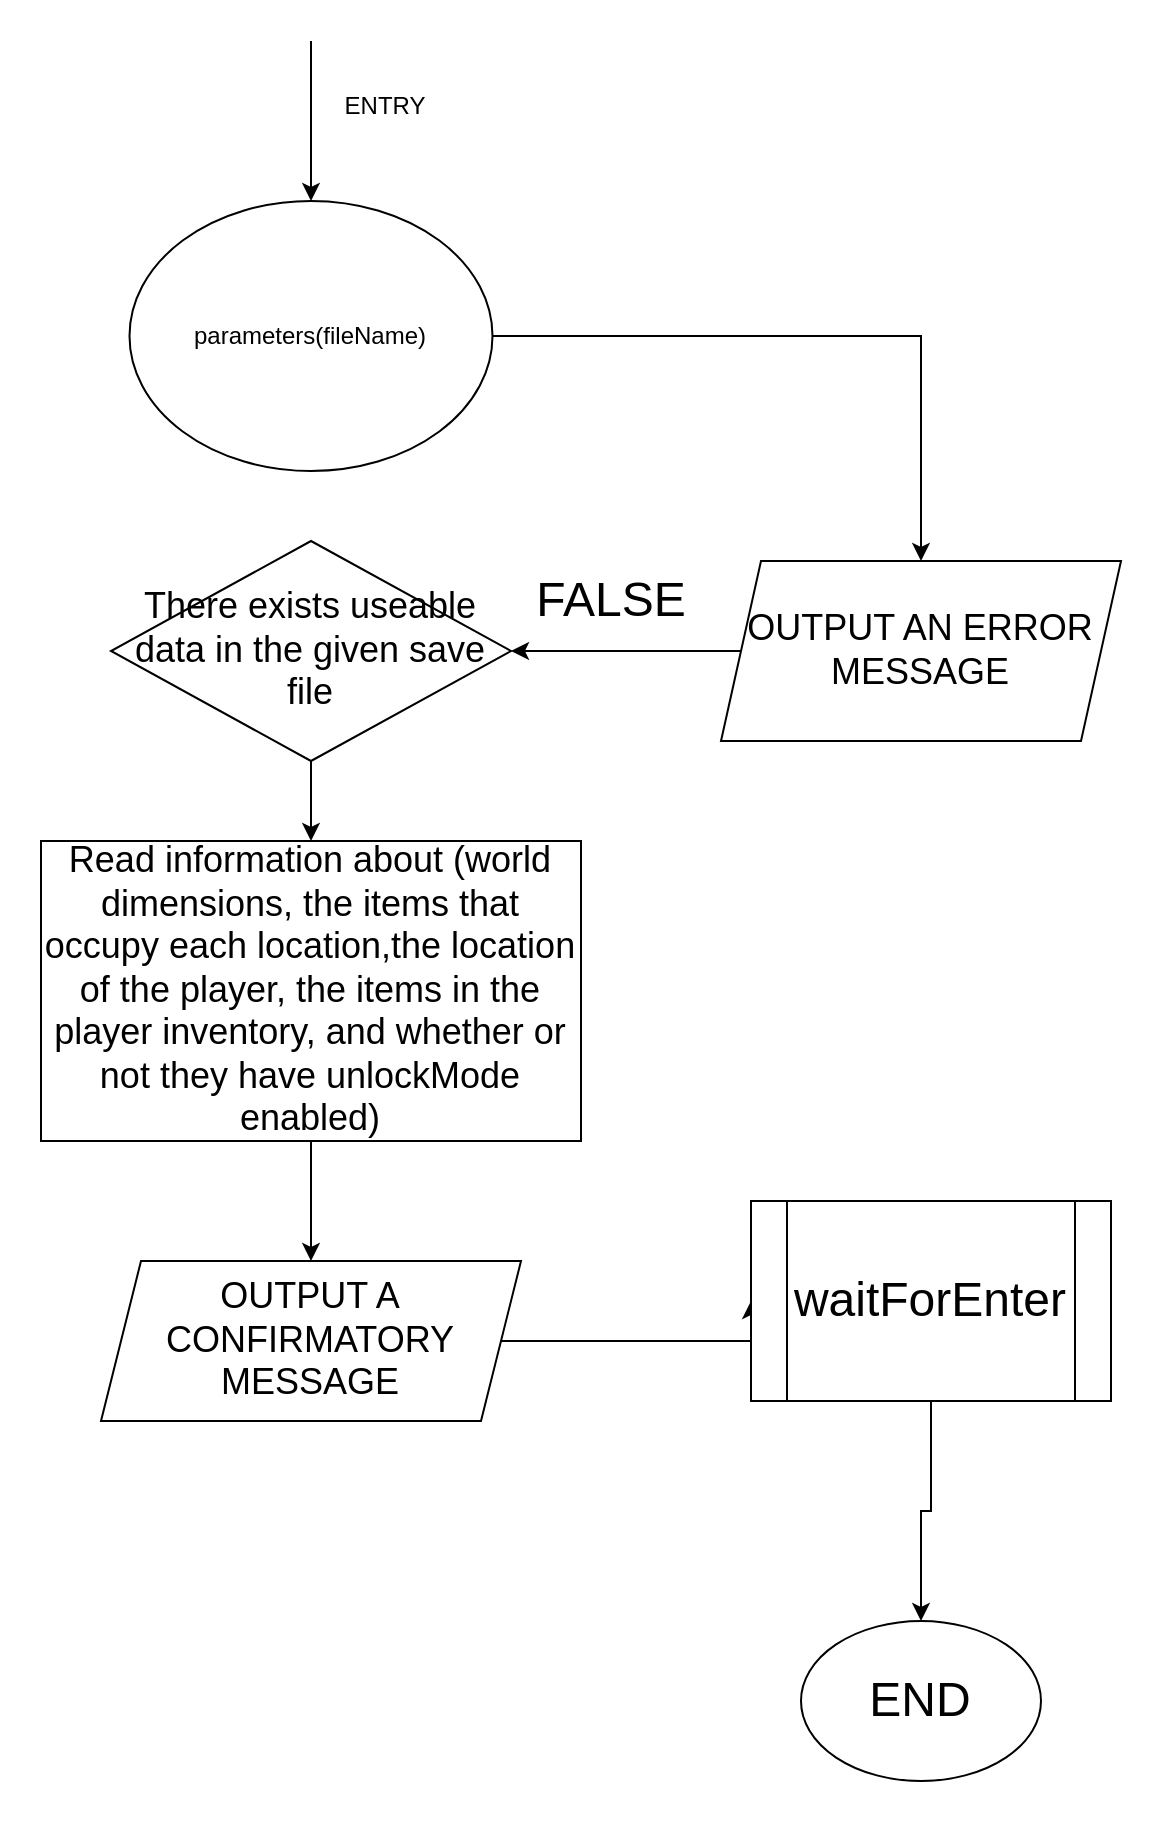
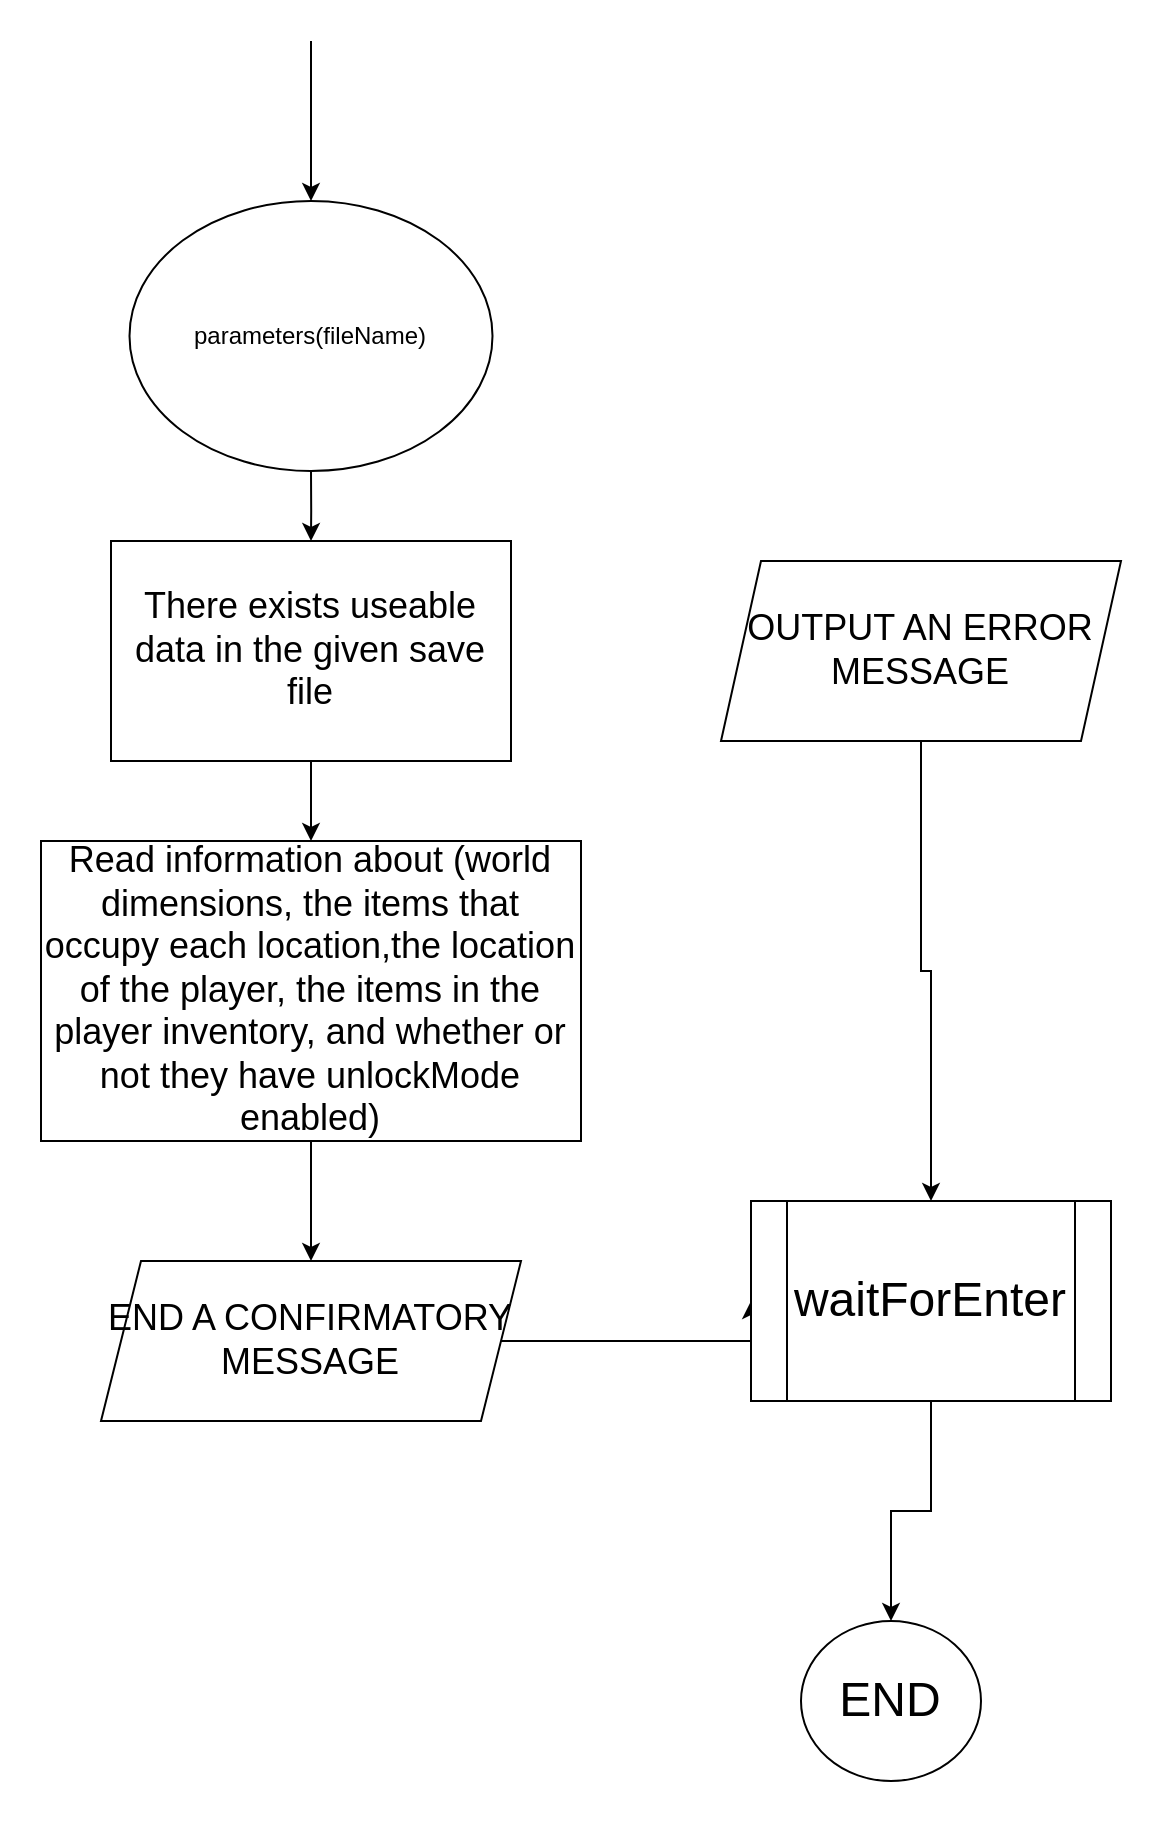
  <mxCell id="0" />
  <mxCell id="1" parent="0" />
- <mxCell id="2" value="ENTRY" style="text;html=1;align=center;verticalAlign=middle;resizable=0;points=[];autosize=1;strokeColor=none;fillColor=none;" vertex="1" parent="1"><mxGeometry x="157" y="38" width="70" height="30" as="geometry" /></mxCell>
  <mxCell id="3" value="" style="edgeStyle=orthogonalEdgeStyle;rounded=0;orthogonalLoop=1;jettySize=auto;html=1;" edge="1" parent="1" source="4" target="6"><mxGeometry relative="1" as="geometry" /></mxCell>
- <mxCell id="4" value="&lt;font style=&quot;font-size: 18px;&quot;&gt;There exists useable data in the given save file&lt;/font&gt;" style="rhombus;whiteSpace=wrap;html=1;" vertex="1" parent="1"><mxGeometry x="55" y="270" width="200" height="110" as="geometry" /></mxCell>
+ <mxCell id="4" value="&lt;font style=&quot;font-size: 18px;&quot;&gt;There exists useable data in the given save file&lt;/font&gt;" style="whiteSpace=wrap;html=1;rounded=0;" vertex="1" parent="1"><mxGeometry x="55" y="270" width="200" height="110" as="geometry" /></mxCell>
  <mxCell id="5" value="" style="edgeStyle=orthogonalEdgeStyle;rounded=0;orthogonalLoop=1;jettySize=auto;html=1;" edge="1" parent="1" source="6" target="8"><mxGeometry relative="1" as="geometry" /></mxCell>
  <mxCell id="6" value="&lt;font style=&quot;font-size: 18px;&quot;&gt;Read information about (world dimensions, the items that occupy each location,the location of the player, the items in the player inventory, and whether or not they have unlockMode enabled)&lt;/font&gt;" style="rounded=0;whiteSpace=wrap;html=1;" vertex="1" parent="1"><mxGeometry x="20" y="420" width="270" height="150" as="geometry" /></mxCell>
  <mxCell id="7" value="" style="edgeStyle=orthogonalEdgeStyle;rounded=0;orthogonalLoop=1;jettySize=auto;html=1;entryX=0;entryY=0.5;entryDx=0;entryDy=0;" edge="1" parent="1" source="8" target="16"><mxGeometry relative="1" as="geometry"><mxPoint x="370" y="660" as="targetPoint" /><Array as="points"><mxPoint x="340" y="670" /><mxPoint x="340" y="670" /></Array></mxGeometry></mxCell>
- <mxCell id="8" value="&lt;font style=&quot;font-size: 18px;&quot;&gt;OUTPUT A CONFIRMATORY MESSAGE&lt;/font&gt;" style="shape=parallelogram;perimeter=parallelogramPerimeter;whiteSpace=wrap;html=1;fixedSize=1;" vertex="1" parent="1"><mxGeometry x="50" y="630" width="210" height="80" as="geometry" /></mxCell>
- <mxCell id="9" value="" style="edgeStyle=orthogonalEdgeStyle;rounded=0;orthogonalLoop=1;jettySize=auto;html=1;" edge="1" parent="1" source="10" target="13"><mxGeometry relative="1" as="geometry" /></mxCell>
+ <mxCell id="8" value="&lt;font style=&quot;font-size: 18px;&quot;&gt;END A CONFIRMATORY MESSAGE&lt;/font&gt;" style="shape=parallelogram;perimeter=parallelogramPerimeter;whiteSpace=wrap;html=1;fixedSize=1;" vertex="1" parent="1"><mxGeometry x="50" y="630" width="210" height="80" as="geometry" /></mxCell>
+ <mxCell id="9" value="" style="edgeStyle=orthogonalEdgeStyle;rounded=0;orthogonalLoop=1;jettySize=auto;html=1;" edge="1" parent="1" source="10" target="4"><mxGeometry relative="1" as="geometry" /></mxCell>
  <mxCell id="10" value="parameters(fileName)" style="ellipse;whiteSpace=wrap;html=1;" vertex="1" parent="1"><mxGeometry x="64.25" y="100" width="181.5" height="135" as="geometry" /></mxCell>
  <mxCell id="11" value="" style="endArrow=classic;html=1;rounded=0;entryX=0.5;entryY=0;entryDx=0;entryDy=0;" edge="1" parent="1" target="10"><mxGeometry width="50" height="50" relative="1" as="geometry"><mxPoint x="155" y="20" as="sourcePoint" /><mxPoint x="310" y="300" as="targetPoint" /></mxGeometry></mxCell>
- <mxCell id="12" style="edgeStyle=orthogonalEdgeStyle;rounded=0;orthogonalLoop=1;jettySize=auto;html=1;" edge="1" parent="1" source="13" target="4"><mxGeometry relative="1" as="geometry"><mxPoint x="430" y="620" as="targetPoint" /></mxGeometry></mxCell>
+ <mxCell id="12" style="edgeStyle=orthogonalEdgeStyle;rounded=0;orthogonalLoop=1;jettySize=auto;html=1;entryX=0.5;entryY=0;entryDx=0;entryDy=0;" edge="1" parent="1" source="13" target="16"><mxGeometry relative="1" as="geometry"><mxPoint x="430" y="620" as="targetPoint" /></mxGeometry></mxCell>
  <mxCell id="13" value="&lt;font style=&quot;font-size: 18px;&quot;&gt;OUTPUT AN ERROR MESSAGE&lt;/font&gt;" style="shape=parallelogram;perimeter=parallelogramPerimeter;whiteSpace=wrap;html=1;fixedSize=1;" vertex="1" parent="1"><mxGeometry x="360" y="280" width="200" height="90" as="geometry" /></mxCell>
- <mxCell id="14" value="&lt;font style=&quot;font-size: 24px;&quot;&gt;END&lt;/font&gt;" style="ellipse;whiteSpace=wrap;html=1;" vertex="1" parent="1"><mxGeometry x="400" y="810" width="120" height="80" as="geometry" /></mxCell>
+ <mxCell id="14" value="&lt;font style=&quot;font-size: 24px;&quot;&gt;END&lt;/font&gt;" style="ellipse;whiteSpace=wrap;html=1;" vertex="1" parent="1"><mxGeometry x="400" y="810" width="90" height="80" as="geometry" /></mxCell>
  <mxCell id="15" value="" style="edgeStyle=orthogonalEdgeStyle;rounded=0;orthogonalLoop=1;jettySize=auto;html=1;" edge="1" parent="1" source="16" target="14"><mxGeometry relative="1" as="geometry" /></mxCell>
  <mxCell id="16" value="&lt;font style=&quot;font-size: 24px;&quot;&gt;waitForEnter&lt;/font&gt;" style="shape=process;whiteSpace=wrap;html=1;backgroundOutline=1;" vertex="1" parent="1"><mxGeometry x="375" y="600" width="180" height="100" as="geometry" /></mxCell>
- <mxCell id="17" value="&lt;font style=&quot;font-size: 24px;&quot;&gt;FALSE&lt;/font&gt;" style="text;html=1;align=center;verticalAlign=middle;resizable=0;points=[];autosize=1;strokeColor=none;fillColor=none;" vertex="1" parent="1"><mxGeometry x="255" y="280" width="100" height="40" as="geometry" /></mxCell>
